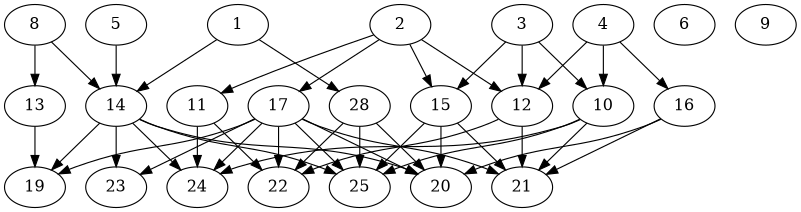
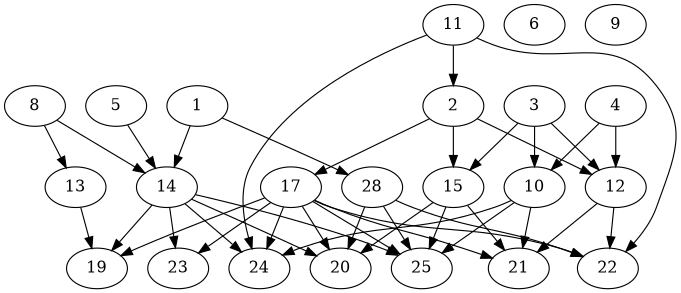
  digraph {
    node [alpha=0.02]
    1 [alpha=0.12 expect_size=45997056]
    14 [alpha=0.14 expect_size=20104192]
    n3 [alpha=0.15 expect_size=46712832 label=28]
    24 [alpha=0.16 expect_size=36797440]
    25 [alpha=0.04 expect_size=23661568]
    19 [alpha=0.08 expect_size=16973824]
    20 [alpha=0.17 expect_size=24886272]
    23 [alpha=0.12 expect_size=19781632]
    22 [alpha=0.16 expect_size=17963008]
    2 [alpha=0.05 expect_size=21445632]
    11 [expect_size=9919488]
    12 [alpha=0.01 expect_size=38594560]
    15 [alpha=0.13 expect_size=42967040]
    17 [expect_size=49699840]
    21 [alpha=0.03 expect_size=12305408]
    3 [alpha=0.07 expect_size=13403136]
    10 [alpha=0.15 expect_size=8432640]
    13 [alpha=0.07 expect_size=50680832]
    4 [alpha=0.10 expect_size=22921216]
-   16 [alpha=0.05 expect_size=47173632]
    5 [expect_size=15104000]
    6 [alpha=0.01 expect_size=47282176]
    8 [alpha=0.07 expect_size=16921600]
    9 [alpha=0.03 expect_size=28084224]
    1 -> 14
    1 -> n3
    14 -> 24
    14 -> 25
    14 -> 19
    14 -> 20
    14 -> 23
    n3 -> 25
    n3 -> 20
    n3 -> 22
-   2 -> 11
+   11 -> 2
    2 -> 12
    2 -> 15
    2 -> 17
    11 -> 24
    11 -> 22
    12 -> 22
    12 -> 21
    15 -> 25
    15 -> 20
    15 -> 21
    17 -> 24
    17 -> 25
    17 -> 19
    17 -> 20
    17 -> 23
    17 -> 22
    17 -> 21
    3 -> 12
    3 -> 15
    3 -> 10
    10 -> 24
    10 -> 25
    10 -> 21
    13 -> 19
    4 -> 12
    4 -> 10
-   4 -> 16
-   16 -> 20
-   16 -> 21
    5 -> 14
    8 -> 14
    8 -> 13
  }
